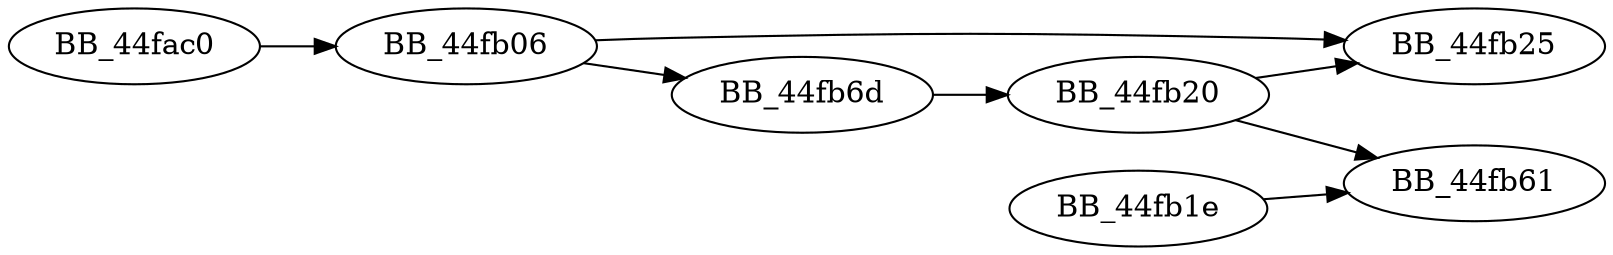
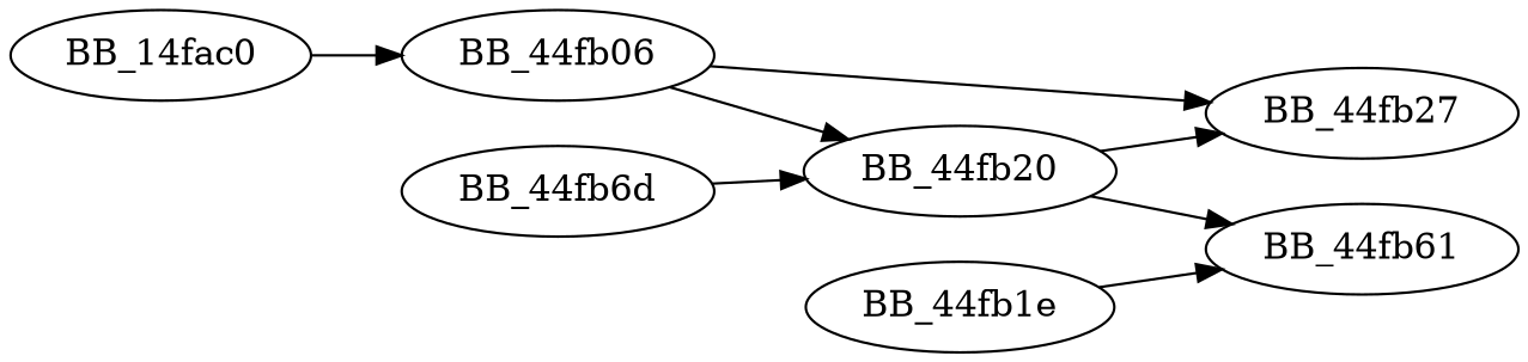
  digraph {
    rankdir=LR
-   BB_44fac0
+   BB_44fac0 [label=BB_14fac0]
    BB_44fb06
    n3 [label=BB_44fb6d]
-   BB_44fb27 [label=BB_44fb25]
+   BB_44fb27
    BB_44fb20
    BB_44fb61
    n7 [label=BB_44fb1e]
    BB_44fac0 -> BB_44fb06
-   BB_44fb06 -> n3
+   BB_44fb06 -> BB_44fb20
    BB_44fb06 -> BB_44fb27
    n3 -> BB_44fb20
    BB_44fb20 -> BB_44fb27
    BB_44fb20 -> BB_44fb61
    n7 -> BB_44fb61
  }
